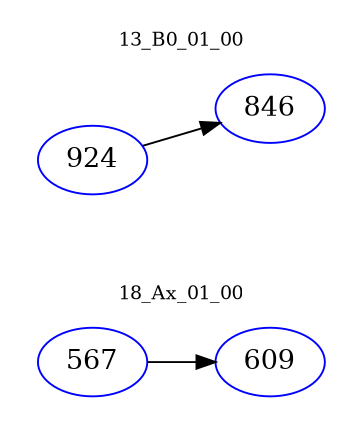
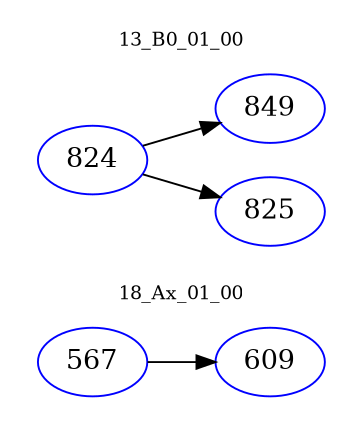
  digraph {
    rankdir=LR
    node [color=blue]
    edge [color=black]
    n1 [label=567]
    n2 [label=609]
-   n3 [label=924]
-   n5 [label=846]
+   n3 [label=824]
+   n4 [label=825]
+   n5 [label=849]
    subgraph cluster_1 {
      color=white
      fontsize=10
      label="18_Ax_01_00"
      n1
      n2
    }
    subgraph cluster_2 {
      color=white
      fontsize=10
      label="13_B0_01_00"
      n3
+     n4
      n5
    }
    n1 -> n2
+   n3 -> n4
    n3 -> n5
  }
